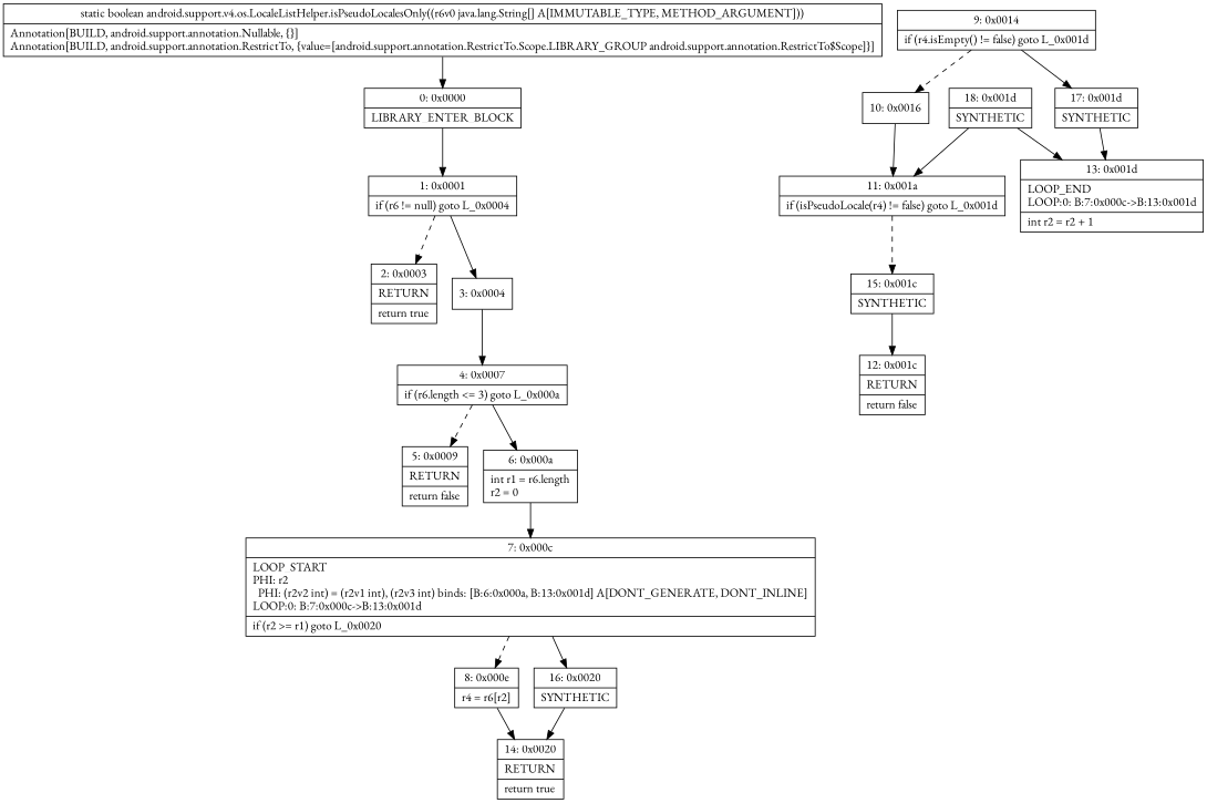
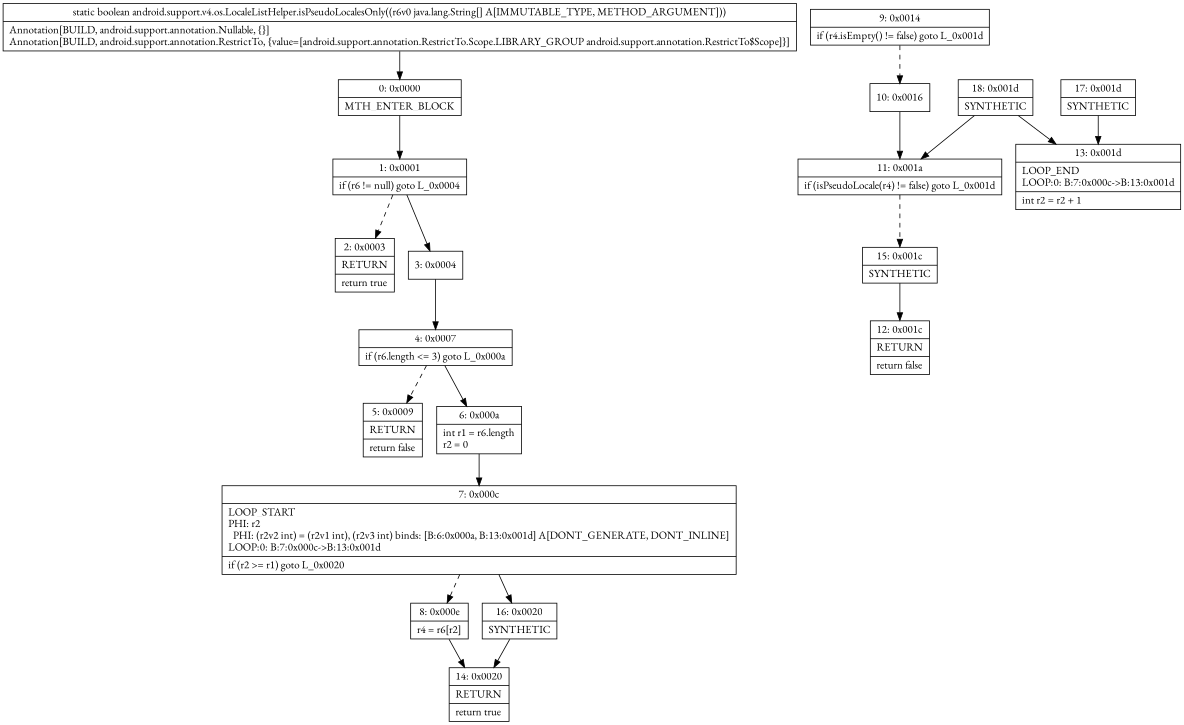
  digraph {
    fontname="EB Garamond"
    node [fontname="EB Garamond" shape=record]
    edge [fontname="EB Garamond"]
-   n1 [label="{0\:\ 0x0000|LIBRARY_ENTER_BLOCK\l}"]
+   n1 [label="{0\:\ 0x0000|MTH_ENTER_BLOCK\l}"]
    n2 [label="{1\:\ 0x0001|if (r6 != null) goto L_0x0004\l}"]
    n3 [label="{2\:\ 0x0003|RETURN\l|return true\l}"]
    n4 [label="{3\:\ 0x0004}"]
    n5 [label="{4\:\ 0x0007|if (r6.length \<= 3) goto L_0x000a\l}"]
    n6 [label="{5\:\ 0x0009|RETURN\l|return false\l}"]
    n7 [label="{6\:\ 0x000a|int r1 = r6.length\lr2 = 0\l}"]
    n8 [label="{7\:\ 0x000c|LOOP_START\lPHI: r2 \l  PHI: (r2v2 int) = (r2v1 int), (r2v3 int) binds: [B:6:0x000a, B:13:0x001d] A[DONT_GENERATE, DONT_INLINE]\lLOOP:0: B:7:0x000c\-\>B:13:0x001d\l|if (r2 \>= r1) goto L_0x0020\l}"]
    n9 [label="{8\:\ 0x000e|r4 = r6[r2]\l}"]
    n10 [label="{16\:\ 0x0020|SYNTHETIC\l}"]
    n11 [label="{14\:\ 0x0020|RETURN\l|return true\l}"]
    n12 [label="{9\:\ 0x0014|if (r4.isEmpty() != false) goto L_0x001d\l}"]
    n13 [label="{10\:\ 0x0016}"]
    n14 [label="{17\:\ 0x001d|SYNTHETIC\l}"]
    n15 [label="{11\:\ 0x001a|if (isPseudoLocale(r4) != false) goto L_0x001d\l}"]
    n16 [label="{13\:\ 0x001d|LOOP_END\lLOOP:0: B:7:0x000c\-\>B:13:0x001d\l|int r2 = r2 + 1\l}"]
    n17 [label="{15\:\ 0x001c|SYNTHETIC\l}"]
    n18 [label="{12\:\ 0x001c|RETURN\l|return false\l}"]
    n19 [label="{18\:\ 0x001d|SYNTHETIC\l}"]
    n20 [label="{static boolean android.support.v4.os.LocaleListHelper.isPseudoLocalesOnly((r6v0 java.lang.String[] A[IMMUTABLE_TYPE, METHOD_ARGUMENT]))  | Annotation[BUILD, android.support.annotation.Nullable, \{\}]\lAnnotation[BUILD, android.support.annotation.RestrictTo, \{value=[android.support.annotation.RestrictTo.Scope.LIBRARY_GROUP android.support.annotation.RestrictTo$Scope]\}]\l}"]
    n1 -> n2
    n2 -> n3 [style=dashed]
    n2 -> n4
    n4 -> n5
    n5 -> n6 [style=dashed]
    n5 -> n7
    n7 -> n8
    n8 -> n9 [style=dashed]
    n8 -> n10
    n9 -> n11
    n10 -> n11
    n12 -> n13 [style=dashed]
-   n12 -> n14
    n13 -> n15
    n14 -> n16
    n15 -> n17 [style=dashed]
    n17 -> n18
    n19 -> n15
    n19 -> n16
    n20 -> n1
  }
